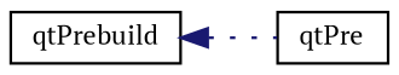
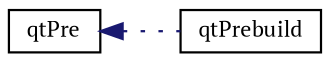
  digraph {
    rankdir=LR
    fontname="PT Serif"
    node [color=black fillcolor=white fontname="PT Serif" fontsize=10 shape=record style=filled]
    n1 [height=0.2 label=qtPre width=0.4]
    n2 [height=0.2 label=qtPrebuild width=0.4]
-   n2 -> n1 [color=midnightblue dir=back fontname="PT Serif" fontsize=10 labelfontname=Helvetica labelfontsize=10 style=dotted]
+   n1 -> n2 [color=midnightblue dir=back fontname="PT Serif" fontsize=10 labelfontname=Helvetica labelfontsize=10 style=dotted]
  }
